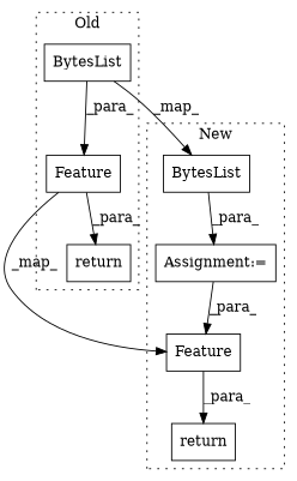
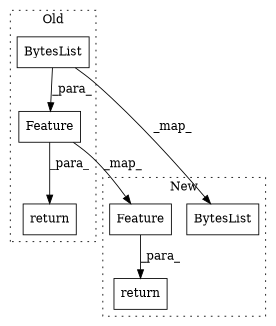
  digraph {
    node [a=32 l="8,1" shape=box]
    n1 [label=Feature s="125,188"]
    n2 [a=41 l=7 label=return s=101]
    n3 [l="10,1" label=BytesList s="150,187"]
    n4 [label=Feature s="217,235"]
-   n5 [a=7 l=1 label="Assignment:=" s=131]
    n6 [a=41 l=7 label=return s=193]
    n7 [l="10,1" label=BytesList s="149,186"]
    subgraph cluster_1 {
      label=Old
      style=dotted
      n1
      n2
      n3
    }
    subgraph cluster_2 {
      label=New
      style=dotted
      n4
-     n5
      n6
      n7
    }
    n1 -> n2 [label=_para_]
    n1 -> n4 [label=_map_]
    n3 -> n1 [label=_para_]
    n3 -> n7 [label=_map_]
    n4 -> n6 [label=_para_]
-   n5 -> n4 [label=_para_]
-   n7 -> n5 [label=_para_]
  }
